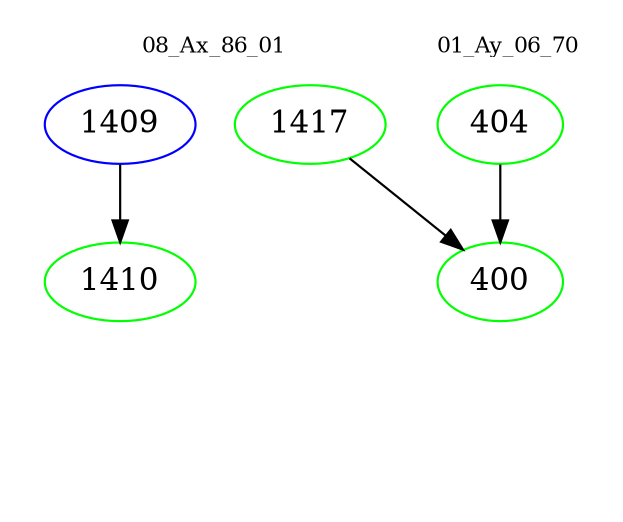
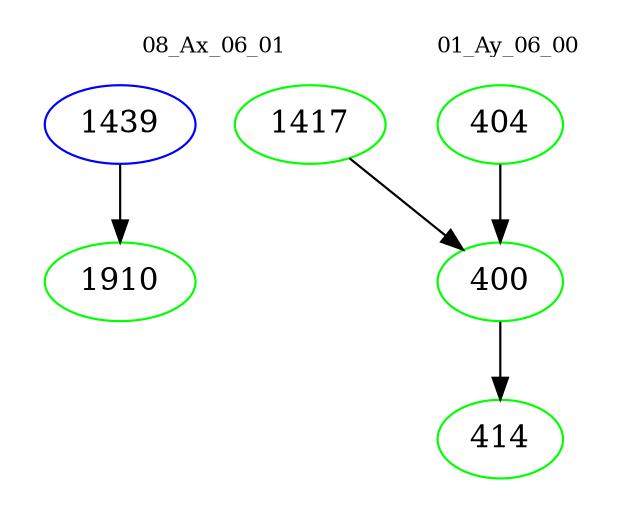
  digraph {
    node [color=green]
    edge [color=black]
    n1 [label=1417]
-   n2 [color=blue label=1409]
-   n3 [label=1410]
+   n2 [color=blue label=1439]
+   n3 [label=1910]
    n4 [label=404]
    n5 [label=400]
+   n6 [label=414]
    subgraph cluster_1 {
      color=white
      fontsize=10
-     label="08_Ax_86_01"
+     label="08_Ax_06_01"
      n1
      n2
      n3
    }
    subgraph cluster_2 {
      color=white
      fontsize=10
-     label="01_Ay_06_70"
+     label="01_Ay_06_00"
      n4
      n5
+     n6
    }
    n1 -> n5
    n2 -> n3
    n4 -> n5
+   n5 -> n6
  }
